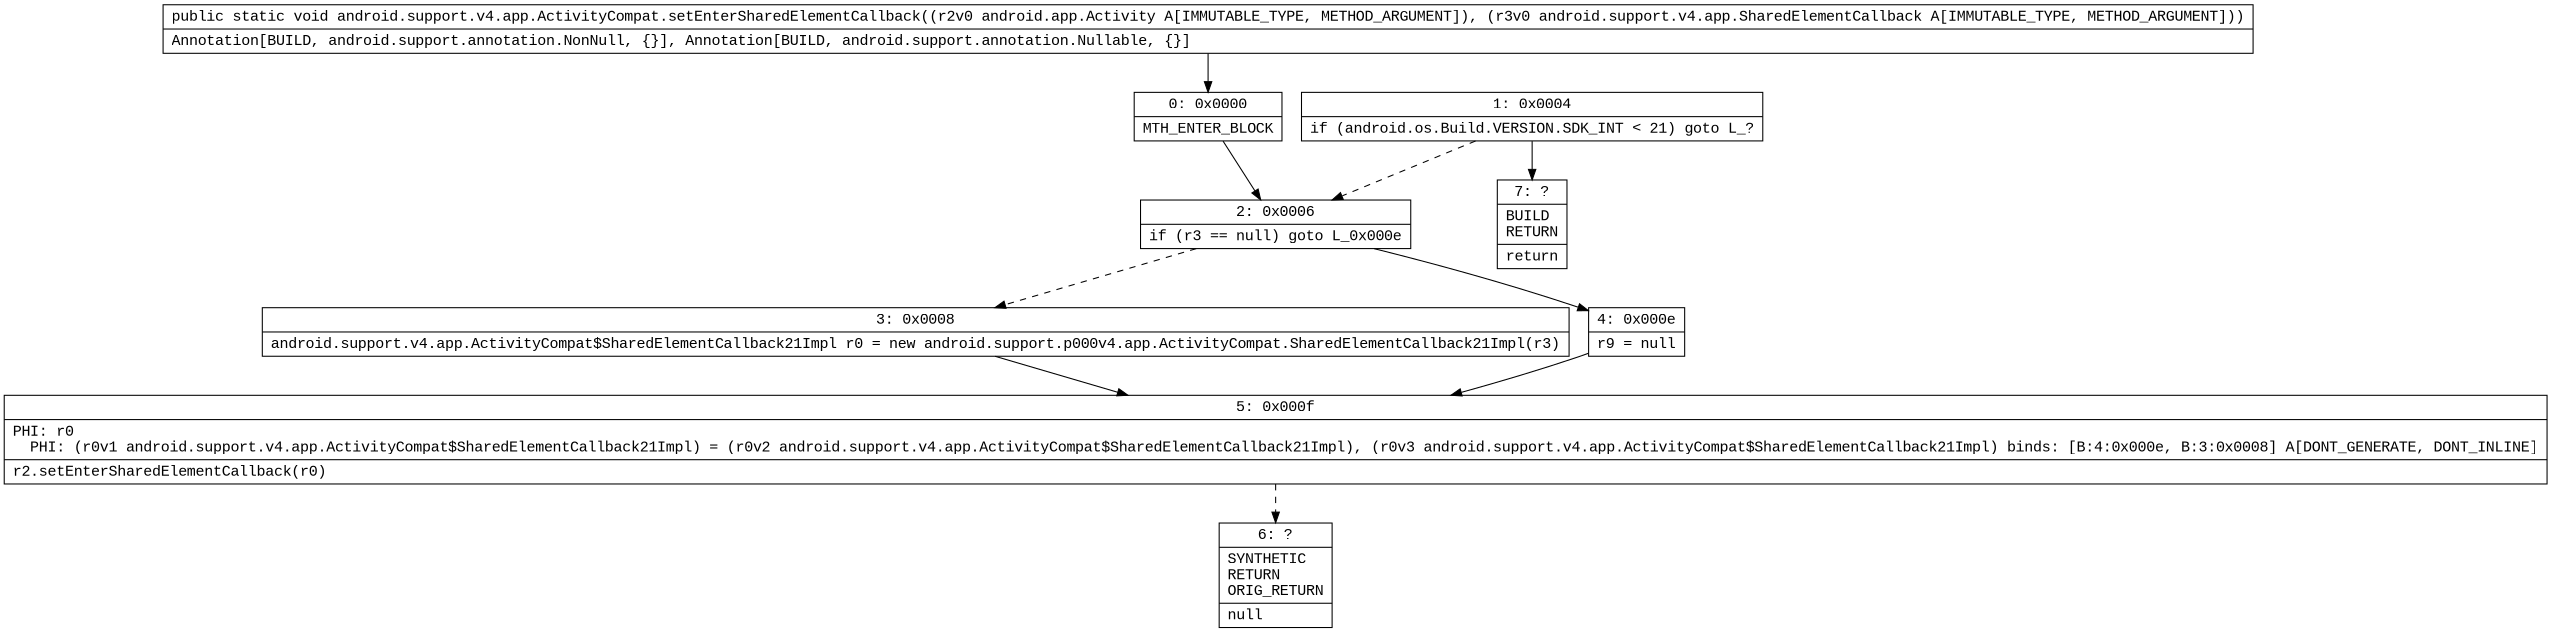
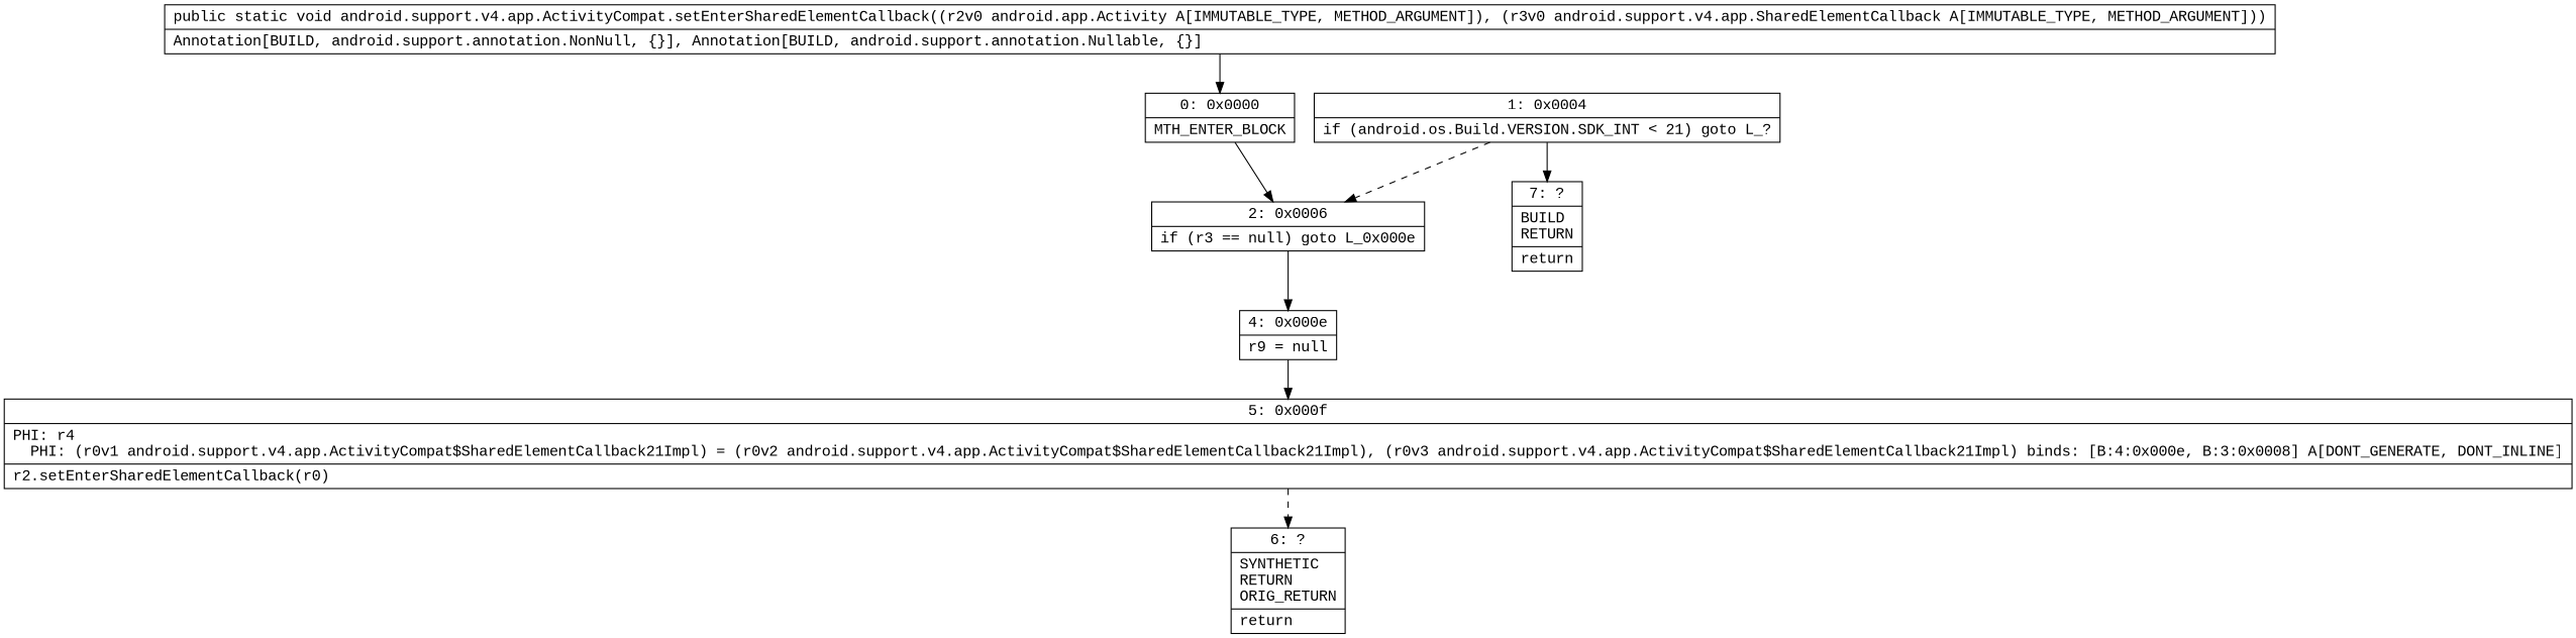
  digraph {
    fontname="Liberation Mono"
    node [fontname="Liberation Mono" shape=record]
    edge [fontname="Liberation Mono"]
    n1 [label="{0\:\ 0x0000|MTH_ENTER_BLOCK\l}"]
    n2 [label="{2\:\ 0x0006|if (r3 == null) goto L_0x000e\l}"]
    n3 [label="{1\:\ 0x0004|if (android.os.Build.VERSION.SDK_INT \< 21) goto L_?\l}"]
    n4 [label="{7\:\ ?|BUILD\lRETURN\l|return\l}"]
-   n5 [label="{3\:\ 0x0008|android.support.v4.app.ActivityCompat$SharedElementCallback21Impl r0 = new android.support.p000v4.app.ActivityCompat.SharedElementCallback21Impl(r3)\l}"]
    n6 [label="{4\:\ 0x000e|r9 = null\l}"]
-   n7 [label="{5\:\ 0x000f|PHI: r0 \l  PHI: (r0v1 android.support.v4.app.ActivityCompat$SharedElementCallback21Impl) = (r0v2 android.support.v4.app.ActivityCompat$SharedElementCallback21Impl), (r0v3 android.support.v4.app.ActivityCompat$SharedElementCallback21Impl) binds: [B:4:0x000e, B:3:0x0008] A[DONT_GENERATE, DONT_INLINE]\l|r2.setEnterSharedElementCallback(r0)\l}"]
-   n8 [label="{6\:\ ?|SYNTHETIC\lRETURN\lORIG_RETURN\l|null\l}"]
+   n7 [label="{5\:\ 0x000f|PHI: r4 \l  PHI: (r0v1 android.support.v4.app.ActivityCompat$SharedElementCallback21Impl) = (r0v2 android.support.v4.app.ActivityCompat$SharedElementCallback21Impl), (r0v3 android.support.v4.app.ActivityCompat$SharedElementCallback21Impl) binds: [B:4:0x000e, B:3:0x0008] A[DONT_GENERATE, DONT_INLINE]\l|r2.setEnterSharedElementCallback(r0)\l}"]
+   n8 [label="{6\:\ ?|SYNTHETIC\lRETURN\lORIG_RETURN\l|return\l}"]
    n9 [label="{public static void android.support.v4.app.ActivityCompat.setEnterSharedElementCallback((r2v0 android.app.Activity A[IMMUTABLE_TYPE, METHOD_ARGUMENT]), (r3v0 android.support.v4.app.SharedElementCallback A[IMMUTABLE_TYPE, METHOD_ARGUMENT]))  | Annotation[BUILD, android.support.annotation.NonNull, \{\}], Annotation[BUILD, android.support.annotation.Nullable, \{\}]\l}"]
    n1 -> n2
-   n2 -> n5 [style=dashed]
    n2 -> n6
    n3 -> n2 [style=dashed]
    n3 -> n4
-   n5 -> n7
    n6 -> n7
    n7 -> n8 [style=dashed]
    n9 -> n1
  }
